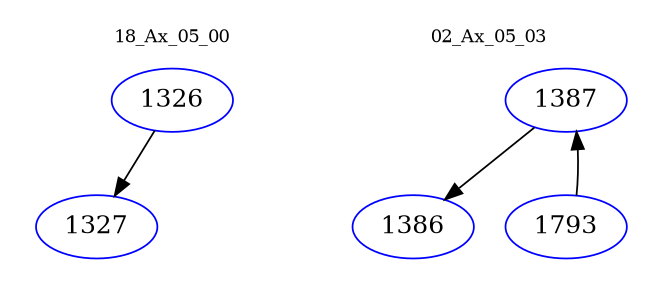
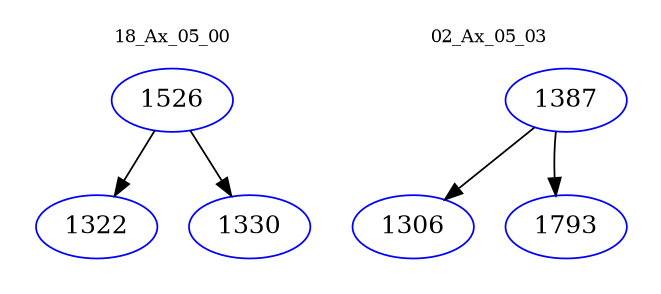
  digraph {
    node [color=blue]
    edge [color=black]
-   n1 [label=1326]
-   n2 [label=1327]
+   n1 [label=1526]
+   n2 [label=1322]
+   n3 [label=1330]
    n4 [label=1387]
-   n5 [label=1386]
+   n5 [label=1306]
    n6 [label=1793]
    subgraph cluster_1 {
      color=white
      fontsize=10
      label="18_Ax_05_00"
      n1
      n2
+     n3
    }
    subgraph cluster_2 {
      color=white
      fontsize=10
      label="02_Ax_05_03"
      n4
      n5
      n6
    }
    n1 -> n2
+   n1 -> n3
    n4 -> n5
-   n6 -> n4
+   n4 -> n6
  }
